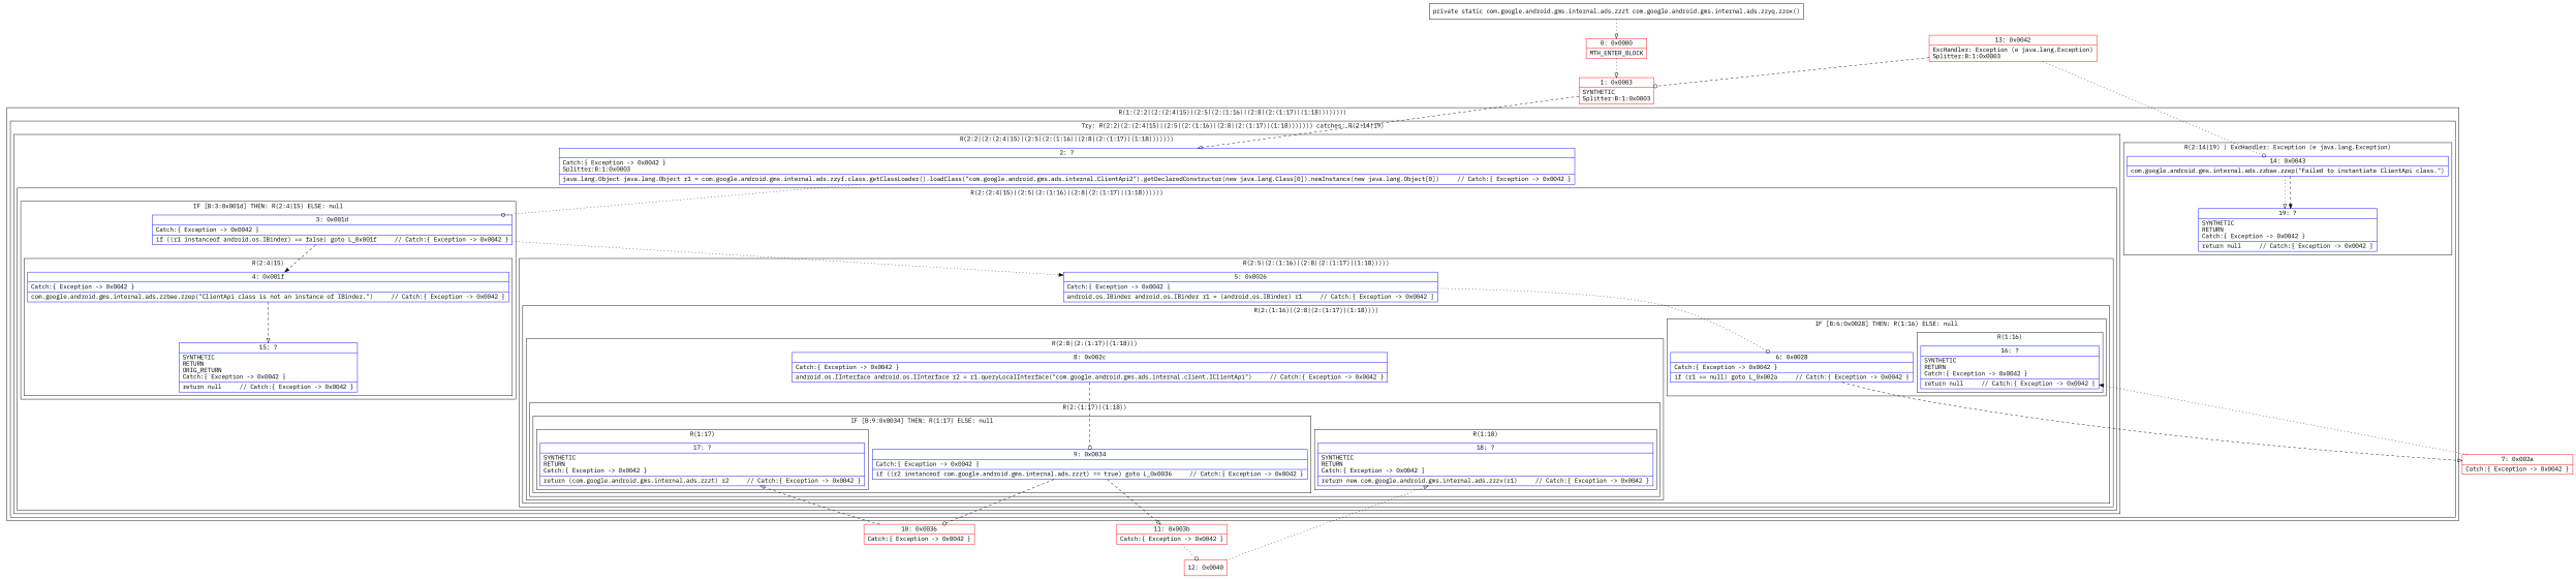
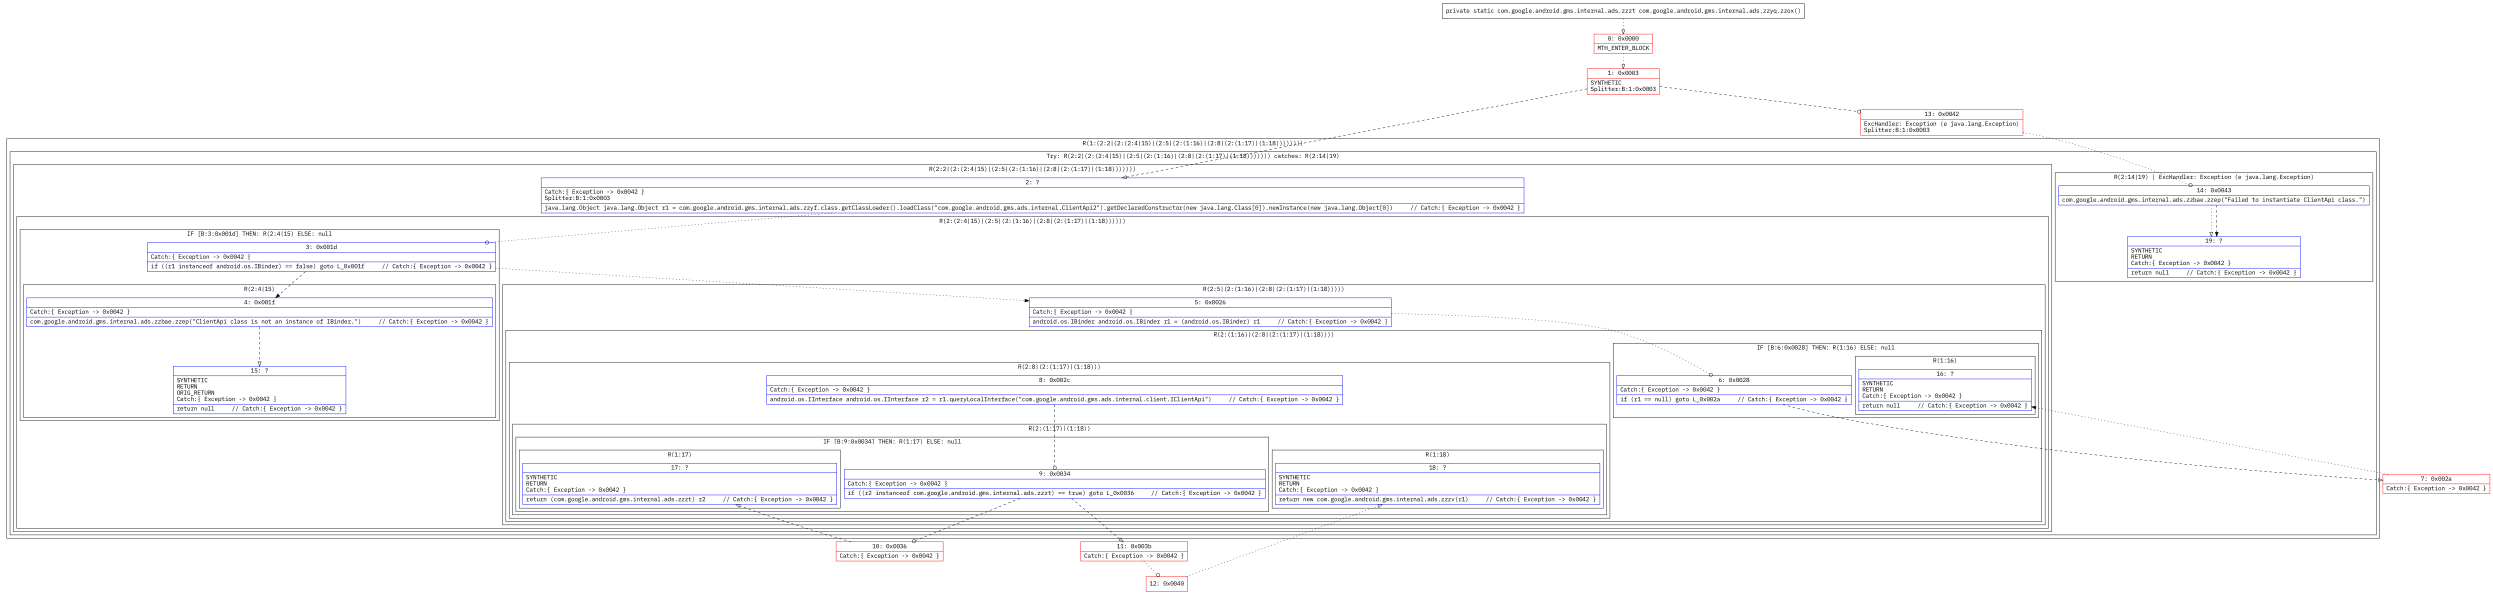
  digraph {
    fontname="IBM Plex Mono"
    node [color=blue fontname="IBM Plex Mono" shape=record]
    edge [arrowhead=onormal fontname="IBM Plex Mono" style=dashed]
    n1 [label="{4\:\ 0x001f|Catch:\{ Exception \-\> 0x0042 \}\l|com.google.android.gms.internal.ads.zzbae.zzep(\"ClientApi class is not an instance of IBinder.\")     \/\/ Catch:\{ Exception \-\> 0x0042 \}\l}"]
    n2 [label="{15\:\ ?|SYNTHETIC\lRETURN\lORIG_RETURN\lCatch:\{ Exception \-\> 0x0042 \}\l|return null     \/\/ Catch:\{ Exception \-\> 0x0042 \}\l}"]
    n3 [label="{3\:\ 0x001d|Catch:\{ Exception \-\> 0x0042 \}\l|if ((r1 instanceof android.os.IBinder) == false) goto L_0x001f     \/\/ Catch:\{ Exception \-\> 0x0042 \}\l}"]
    n4 [label="{16\:\ ?|SYNTHETIC\lRETURN\lCatch:\{ Exception \-\> 0x0042 \}\l|return null     \/\/ Catch:\{ Exception \-\> 0x0042 \}\l}"]
    n5 [label="{6\:\ 0x0028|Catch:\{ Exception \-\> 0x0042 \}\l|if (r1 == null) goto L_0x002a     \/\/ Catch:\{ Exception \-\> 0x0042 \}\l}"]
    n6 [label="{17\:\ ?|SYNTHETIC\lRETURN\lCatch:\{ Exception \-\> 0x0042 \}\l|return (com.google.android.gms.internal.ads.zzzt) r2     \/\/ Catch:\{ Exception \-\> 0x0042 \}\l}"]
    n7 [label="{9\:\ 0x0034|Catch:\{ Exception \-\> 0x0042 \}\l|if ((r2 instanceof com.google.android.gms.internal.ads.zzzt) == true) goto L_0x0036     \/\/ Catch:\{ Exception \-\> 0x0042 \}\l}"]
    n8 [label="{18\:\ ?|SYNTHETIC\lRETURN\lCatch:\{ Exception \-\> 0x0042 \}\l|return new com.google.android.gms.internal.ads.zzzv(r1)     \/\/ Catch:\{ Exception \-\> 0x0042 \}\l}"]
    n9 [label="{8\:\ 0x002c|Catch:\{ Exception \-\> 0x0042 \}\l|android.os.IInterface android.os.IInterface r2 = r1.queryLocalInterface(\"com.google.android.gms.ads.internal.client.IClientApi\")     \/\/ Catch:\{ Exception \-\> 0x0042 \}\l}"]
    n10 [label="{5\:\ 0x0026|Catch:\{ Exception \-\> 0x0042 \}\l|android.os.IBinder android.os.IBinder r1 = (android.os.IBinder) r1     \/\/ Catch:\{ Exception \-\> 0x0042 \}\l}"]
    n11 [label="{2\:\ ?|Catch:\{ Exception \-\> 0x0042 \}\lSplitter:B:1:0x0003\l|java.lang.Object java.lang.Object r1 = com.google.android.gms.internal.ads.zzyf.class.getClassLoader().loadClass(\"com.google.android.gms.ads.internal.ClientApi2\").getDeclaredConstructor(new java.lang.Class[0]).newInstance(new java.lang.Object[0])     \/\/ Catch:\{ Exception \-\> 0x0042 \}\l}"]
    n12 [label="{14\:\ 0x0043|com.google.android.gms.internal.ads.zzbae.zzep(\"Failed to instantiate ClientApi class.\")\l}"]
    n13 [label="{19\:\ ?|SYNTHETIC\lRETURN\lCatch:\{ Exception \-\> 0x0042 \}\l|return null     \/\/ Catch:\{ Exception \-\> 0x0042 \}\l}"]
    n14 [color=red label="{7\:\ 0x002a|Catch:\{ Exception \-\> 0x0042 \}\l}"]
    n15 [color=red label="{10\:\ 0x0036|Catch:\{ Exception \-\> 0x0042 \}\l}"]
    n16 [color=red label="{11\:\ 0x003b|Catch:\{ Exception \-\> 0x0042 \}\l}"]
    n17 [color=red label="{12\:\ 0x0040}"]
    n18 [color=red label="{0\:\ 0x0000|MTH_ENTER_BLOCK\l}"]
    n19 [color=red label="{1\:\ 0x0003|SYNTHETIC\lSplitter:B:1:0x0003\l}"]
    n20 [color=red label="{13\:\ 0x0042|ExcHandler: Exception (e java.lang.Exception)\lSplitter:B:1:0x0003\l}"]
    n21 [label="{private static com.google.android.gms.internal.ads.zzzt com.google.android.gms.internal.ads.zzyq.zzox() }" color=""]
    subgraph cluster_1 {
      label="R(1:(2:2|(2:(2:4|15)|(2:5|(2:(1:16)|(2:8|(2:(1:17)|(1:18))))))))"
      subgraph cluster_2 {
        label="Try: R(2:2|(2:(2:4|15)|(2:5|(2:(1:16)|(2:8|(2:(1:17)|(1:18))))))) catches: R(2:14|19)"
        subgraph cluster_3 {
          label="R(2:2|(2:(2:4|15)|(2:5|(2:(1:16)|(2:8|(2:(1:17)|(1:18)))))))"
          n11
          subgraph cluster_4 {
            label="R(2:(2:4|15)|(2:5|(2:(1:16)|(2:8|(2:(1:17)|(1:18))))))"
            subgraph cluster_5 {
              label="IF [B:3:0x001d] THEN: R(2:4|15) ELSE: null"
              n3
              subgraph cluster_6 {
                label="R(2:4|15)"
                n1
                n2
              }
            }
            subgraph cluster_7 {
              label="R(2:5|(2:(1:16)|(2:8|(2:(1:17)|(1:18)))))"
              n10
              subgraph cluster_8 {
                label="R(2:(1:16)|(2:8|(2:(1:17)|(1:18))))"
                subgraph cluster_9 {
                  label="IF [B:6:0x0028] THEN: R(1:16) ELSE: null"
                  n5
                  subgraph cluster_10 {
                    label="R(1:16)"
                    n4
                  }
                }
                subgraph cluster_11 {
                  label="R(2:8|(2:(1:17)|(1:18)))"
                  n9
                  subgraph cluster_12 {
                    label="R(2:(1:17)|(1:18))"
                    subgraph cluster_13 {
                      label="IF [B:9:0x0034] THEN: R(1:17) ELSE: null"
                      n7
                      subgraph cluster_14 {
                        label="R(1:17)"
                        n6
                      }
                    }
                    subgraph cluster_15 {
                      label="R(1:18)"
                      n8
                    }
                  }
                }
              }
            }
          }
        }
        subgraph cluster_16 {
          label="R(2:14|19) | ExcHandler: Exception (e java.lang.Exception)\l"
          n12
          n13
        }
      }
    }
    subgraph cluster_17 {
      label="R(2:14|19) | ExcHandler: Exception (e java.lang.Exception)\l"
    }
    n1 -> n2
    n3 -> n1 [arrowhead=normal]
    n3 -> n10 [arrowhead=normal style=dotted]
    n5 -> n14
    n7 -> n15 [arrowhead=odot]
    n7 -> n16
    n9 -> n7 [arrowhead=odot]
    n10 -> n5 [arrowhead=odot style=dotted]
    n11 -> n3 [arrowhead=odot style=dotted]
    n12 -> n13 [style=dotted]
    n12 -> n13 [arrowhead=normal]
    n14 -> n4 [arrowhead=normal style=dotted]
    n15 -> n6
    n16 -> n17 [arrowhead=odot style=dotted]
    n17 -> n8 [style=dotted]
    n18 -> n19 [style=dotted]
    n19 -> n11
-   n20 -> n19 [arrowhead=odot]
+   n19 -> n20 [arrowhead=odot]
    n20 -> n12 [arrowhead=odot style=dotted]
    n21 -> n18 [style=dotted]
  }
